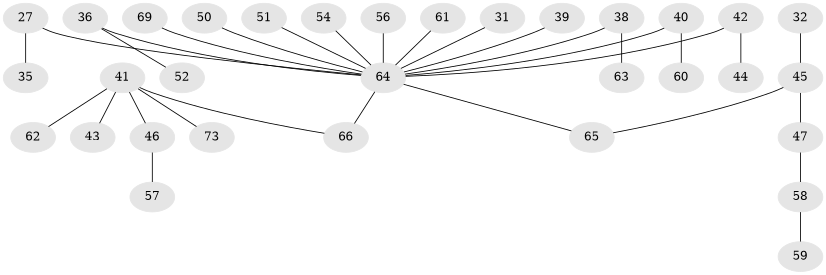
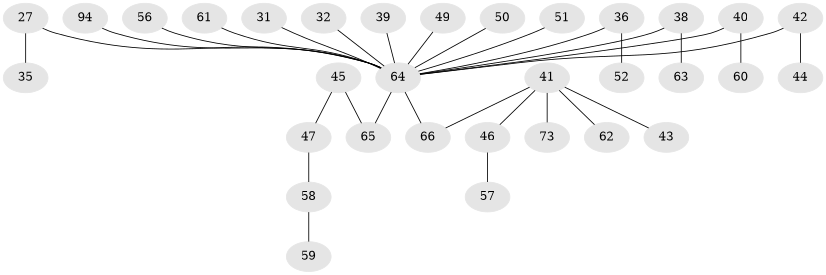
  graph {
    node [color=gray90 style=filled]
    27
    35
    64 [super="+2+7+9+16+17+21+13+19+55+22+23+30"]
    65 [super="+37"]
    66
    31
    32
    36
    52
    38
    63
    39
    40
    60
    41 [super="+24+26+33"]
    43
    46
    n18 [label=73]
    62
    57
    42
    44
    45
    47
    58
    59
-   49 [label=69]
+   49
    50
    51
-   54
+   54 [label=94]
    56 [super="+20"]
    61
    27 -- 35
    27 -- 64
    64 -- 65
    64 -- 66
    31 -- 64
-   32 -- 45
+   32 -- 64
    36 -- 64
    36 -- 52
    38 -- 64
    38 -- 63
    39 -- 64
    40 -- 64
    40 -- 60
    41 -- 66
    41 -- 43
    41 -- 46
    41 -- n18
    41 -- 62
    46 -- 57
    42 -- 64
    42 -- 44
    45 -- 65
    45 -- 47
    47 -- 58
    58 -- 59
    49 -- 64
    50 -- 64
    51 -- 64
    54 -- 64
    56 -- 64
    61 -- 64
  }
